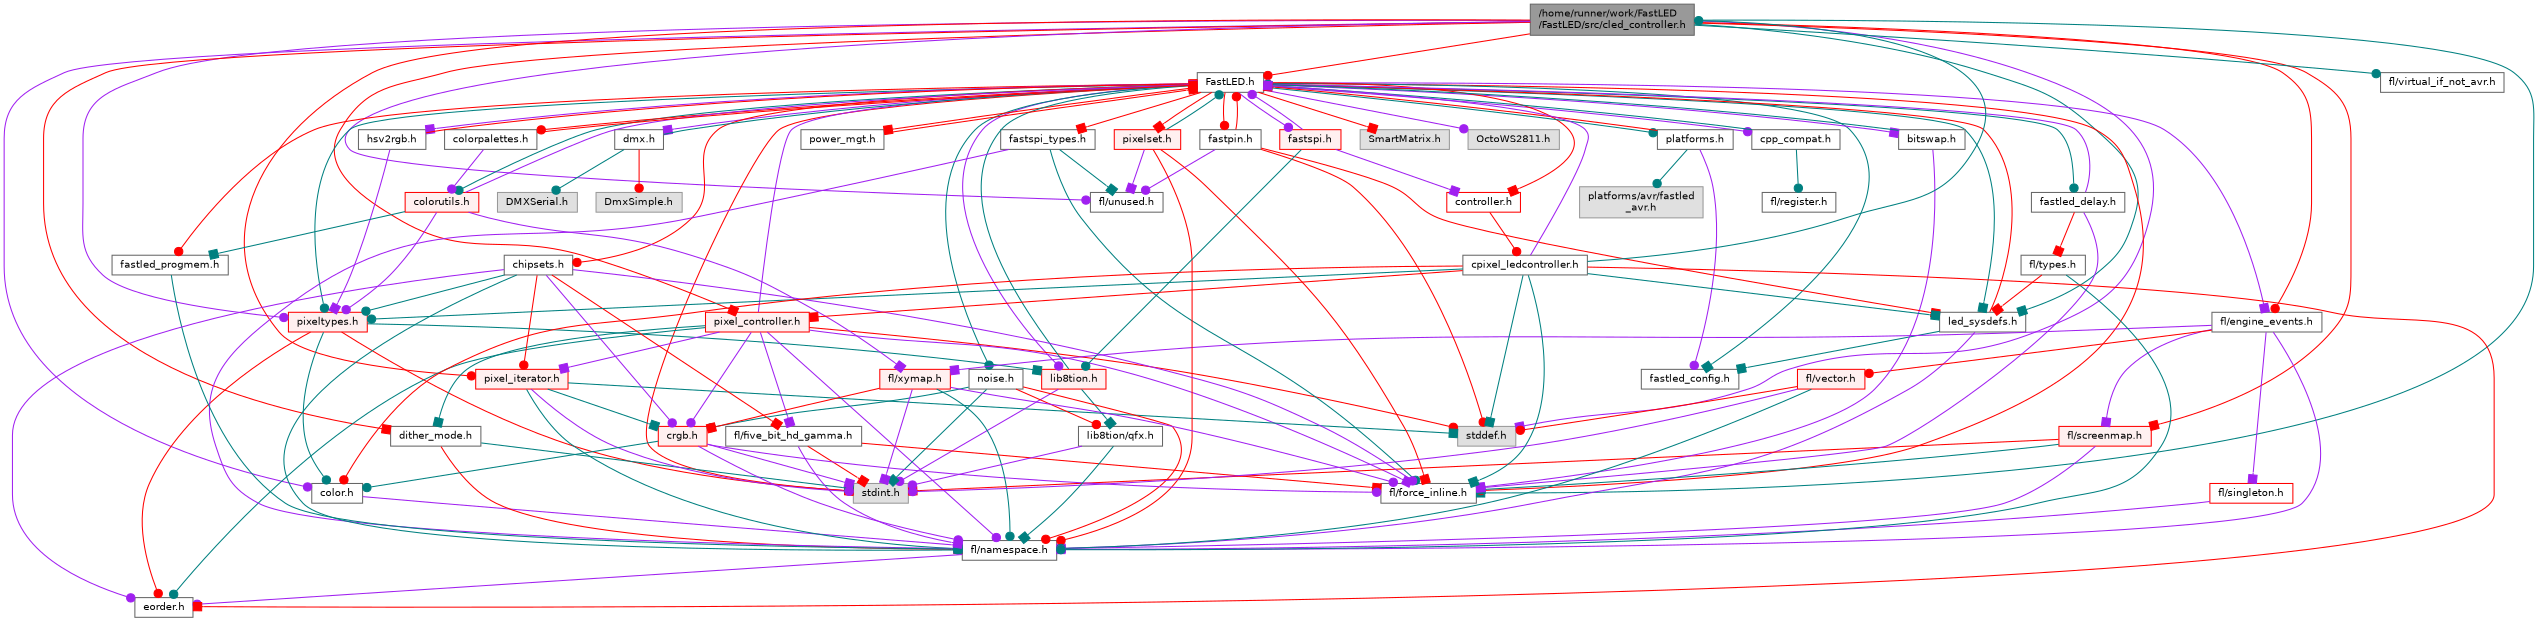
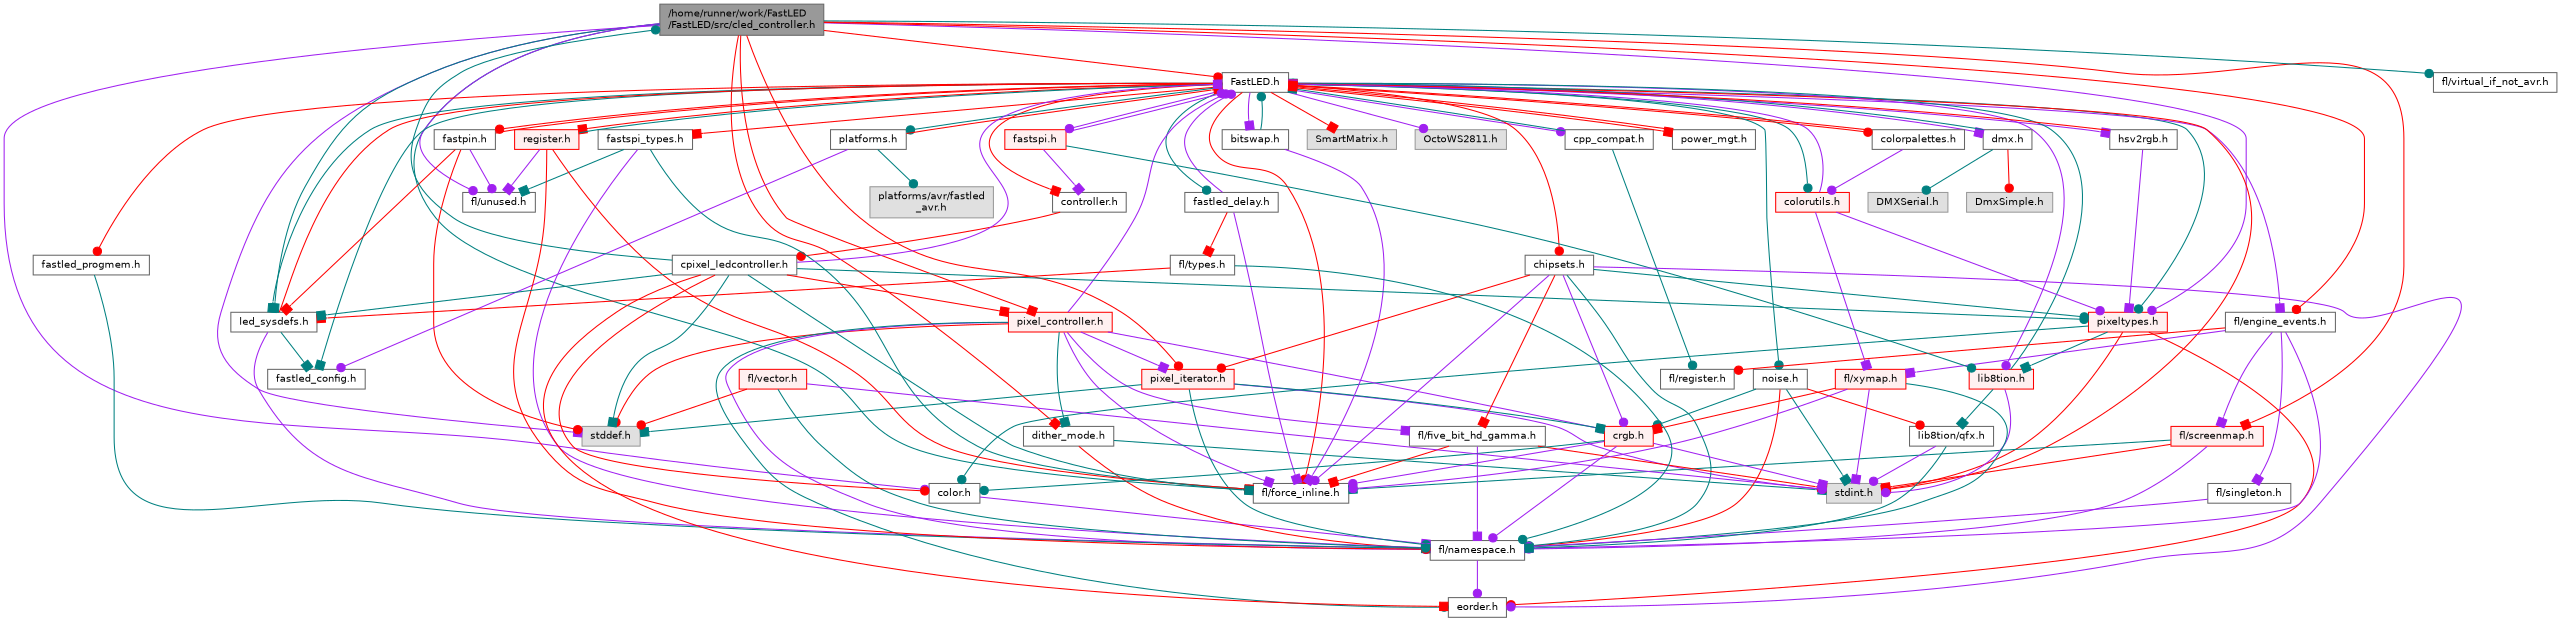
  digraph {
    node [color=grey40 fillcolor=white fontname=Helvetica fontsize=10 shape=box style=filled]
    edge [arrowhead=dot color=purple fontname=Helvetica fontsize=10 labelfontname=Helvetica labelfontsize=10 style=solid]
    n1 [color=gray40 fillcolor=grey60 fontcolor=black height=0.2 label="/home/runner/work/FastLED\l/FastLED/src/cled_controller.h" width=0.4]
    n2 [color=grey60 fillcolor="#E0E0E0" height=0.2 label="stddef.h" width=0.4]
    n3 [height=0.2 label="FastLED.h" width=0.4]
    n4 [height=0.2 label="fl/force_inline.h" width=0.4]
    n5 [height=0.2 label="led_sysdefs.h" width=0.4]
    n6 [color=red fillcolor="#FFF0F0" height=0.2 label="pixeltypes.h" width=0.4]
    n7 [height=0.2 label="color.h" width=0.4]
    n8 [color=red fillcolor="#FFF0F0" height=0.2 label="pixel_controller.h" width=0.4]
    n9 [height=0.2 label="dither_mode.h" width=0.4]
    n10 [color=red fillcolor="#FFF0F0" height=0.2 label="pixel_iterator.h" width=0.4]
    n11 [height=0.2 label="fl/unused.h" width=0.4]
    n12 [height=0.2 label="fl/engine_events.h" width=0.4]
    n13 [color=red fillcolor="#FFF0F0" height=0.2 label="fl/screenmap.h" width=0.4]
    n14 [height=0.2 label="fl/virtual_if_not_avr.h" width=0.4]
    n15 [color=grey60 fillcolor="#E0E0E0" height=0.2 label="stdint.h" width=0.4]
    n16 [color=grey60 fillcolor="#E0E0E0" height=0.2 label="SmartMatrix.h" width=0.4]
    n17 [color=grey60 fillcolor="#E0E0E0" height=0.2 label="OctoWS2811.h" width=0.4]
    n18 [height=0.2 label="cpp_compat.h" width=0.4]
    n19 [height=0.2 label="fastled_config.h" width=0.4]
    n20 [height=0.2 label="fastled_delay.h" width=0.4]
    n21 [height=0.2 label="bitswap.h" width=0.4]
-   n22 [color=red height=0.2 label="controller.h" width=0.4]
+   n22 [height=0.2 label="controller.h" width=0.4]
    n23 [color=red fillcolor="#FFF0F0" height=0.2 label="lib8tion.h" width=0.4]
    n24 [height=0.2 label="fastpin.h" width=0.4]
    n25 [height=0.2 label="fastspi_types.h" width=0.4]
    n26 [height=0.2 label="dmx.h" width=0.4]
    n27 [height=0.2 label="platforms.h" width=0.4]
    n28 [height=0.2 label="fastled_progmem.h" width=0.4]
    n29 [height=0.2 label="hsv2rgb.h" width=0.4]
    n30 [color=red fillcolor="#FFF0F0" height=0.2 label="colorutils.h" width=0.4]
-   n31 [color=red fillcolor="#FFF0F0" height=0.2 label="pixelset.h" width=0.4]
+   n31 [color=red fillcolor="#FFF0F0" height=0.2 label="register.h" width=0.4]
    n32 [height=0.2 label="colorpalettes.h" width=0.4]
    n33 [height=0.2 label="noise.h" width=0.4]
    n34 [height=0.2 label="power_mgt.h" width=0.4]
    n35 [color=red fillcolor="#FFF0F0" height=0.2 label="fastspi.h" width=0.4]
    n36 [height=0.2 label="chipsets.h" width=0.4]
    n37 [height=0.2 label="fl/namespace.h" width=0.4]
    n38 [height=0.2 label="eorder.h" width=0.4]
    n39 [height=0.2 label="fl/five_bit_hd_gamma.h" width=0.4]
    n40 [color=red fillcolor="#FFF0F0" height=0.2 label="crgb.h" width=0.4]
    n41 [color=red fillcolor="#FFF0F0" height=0.2 label="fl/xymap.h" width=0.4]
    n42 [color=red fillcolor="#FFF0F0" height=0.2 label="fl/vector.h" width=0.4]
-   n43 [color=red height=0.2 label="fl/singleton.h" width=0.4]
+   n43 [height=0.2 label="fl/singleton.h" width=0.4]
    n44 [height=0.2 label="fl/register.h" width=0.4]
    n45 [height=0.2 label="fl/types.h" width=0.4]
    n46 [height=0.2 label="cpixel_ledcontroller.h" width=0.4]
    n47 [height=0.2 label="lib8tion/qfx.h" width=0.4]
    n48 [color=grey60 fillcolor="#E0E0E0" height=0.2 label="DmxSimple.h" width=0.4]
    n49 [color=grey60 fillcolor="#E0E0E0" height=0.2 label="DMXSerial.h" width=0.4]
    n50 [color=grey60 fillcolor="#E0E0E0" height=0.2 label="platforms/avr/fastled\l_avr.h" width=0.4]
    n1 -> n2 [arrowhead=box]
    n1 -> n3 [color=red]
    n1 -> n4 [arrowhead=box color=teal]
    n1 -> n5 [arrowhead=box color=teal]
    n1 -> n6
    n1 -> n7
    n1 -> n8 [arrowhead=box color=red]
    n1 -> n9 [arrowhead=box color=red]
    n1 -> n10 [color=red]
    n1 -> n11
    n1 -> n12 [color=red]
    n1 -> n13 [arrowhead=box color=red]
    n1 -> n14 [color=teal]
    n3 -> n4 [color=red]
    n3 -> n5 [arrowhead=box color=teal]
    n3 -> n6 [color=teal]
    n3 -> n12 [arrowhead=box]
    n3 -> n15 [arrowhead=box color=red]
    n3 -> n16 [arrowhead=box color=red]
    n3 -> n17
    n3 -> n18
    n3 -> n19 [arrowhead=box color=teal]
    n3 -> n20 [color=teal]
    n3 -> n21 [arrowhead=box]
    n3 -> n22 [arrowhead=box color=red]
    n3 -> n23
    n3 -> n24 [color=red]
    n3 -> n25 [arrowhead=box color=red]
    n3 -> n26 [arrowhead=box]
    n3 -> n27 [color=teal]
    n3 -> n28 [color=red]
    n3 -> n29 [arrowhead=box]
    n3 -> n30 [color=teal]
    n3 -> n31 [arrowhead=box color=red]
    n3 -> n32 [color=red]
    n3 -> n33 [color=teal]
    n3 -> n34 [arrowhead=box color=red]
    n3 -> n35
    n3 -> n36 [color=red]
    n5 -> n3 [color=red]
    n5 -> n19 [arrowhead=box color=teal]
    n5 -> n37 [arrowhead=box]
    n6 -> n7 [color=teal]
    n6 -> n15 [arrowhead=box color=red]
    n6 -> n23 [arrowhead=box color=teal]
    n6 -> n38 [color=red]
    n7 -> n37 [arrowhead=box]
    n8 -> n2 [color=red]
    n8 -> n3
    n8 -> n4 [arrowhead=box]
    n8 -> n9 [arrowhead=box color=teal]
    n8 -> n10 [arrowhead=box]
    n8 -> n37
    n8 -> n38 [color=teal]
    n8 -> n39 [arrowhead=box]
    n8 -> n40
    n9 -> n15 [arrowhead=box color=teal]
    n9 -> n37 [arrowhead=box color=red]
    n10 -> n2 [arrowhead=box color=teal]
    n10 -> n15
    n10 -> n37 [color=teal]
    n10 -> n40 [arrowhead=box color=teal]
    n12 -> n13 [arrowhead=box]
    n12 -> n37 [arrowhead=box]
    n12 -> n41 [arrowhead=box]
-   n12 -> n42 [color=red]
+   n12 -> n44 [color=red]
    n12 -> n43 [arrowhead=box]
    n13 -> n4 [arrowhead=box color=teal]
    n13 -> n15 [arrowhead=box color=red]
    n13 -> n37
    n18 -> n3 [arrowhead=box color=teal]
    n18 -> n44 [color=teal]
    n20 -> n3
    n20 -> n4 [arrowhead=box]
    n20 -> n45 [arrowhead=box color=red]
    n21 -> n3 [color=teal]
    n21 -> n4 [arrowhead=box]
    n22 -> n46 [color=red]
    n23 -> n3 [color=teal]
    n23 -> n15
    n23 -> n47 [arrowhead=box color=teal]
    n24 -> n2 [color=red]
    n24 -> n3 [color=red]
    n24 -> n5 [arrowhead=box color=red]
    n24 -> n11
    n25 -> n4 [color=teal]
    n25 -> n11 [arrowhead=box color=teal]
    n25 -> n37 [arrowhead=box]
    n26 -> n3 [arrowhead=box color=teal]
    n26 -> n48 [color=red]
    n26 -> n49 [color=teal]
    n27 -> n3 [arrowhead=box color=red]
    n27 -> n19
    n27 -> n50 [color=teal]
    n28 -> n37 [arrowhead=box color=teal]
    n29 -> n3 [arrowhead=box color=red]
    n29 -> n6 [arrowhead=box]
    n30 -> n3 [arrowhead=box]
    n30 -> n6
-   n30 -> n28 [arrowhead=box color=teal]
    n30 -> n41 [arrowhead=box]
    n31 -> n3 [color=teal]
    n31 -> n4 [arrowhead=box color=red]
    n31 -> n11 [arrowhead=box]
    n31 -> n37 [color=red]
    n32 -> n3 [arrowhead=box color=red]
    n32 -> n30
    n33 -> n15 [arrowhead=box color=teal]
    n33 -> n37 [color=red]
    n33 -> n40 [color=teal]
    n33 -> n47 [color=red]
    n34 -> n3 [arrowhead=box color=red]
    n35 -> n3
    n35 -> n22 [arrowhead=box]
    n35 -> n23 [color=teal]
    n36 -> n4
    n36 -> n6 [color=teal]
    n36 -> n10 [color=red]
    n36 -> n37 [color=teal]
    n36 -> n38
    n36 -> n39 [arrowhead=box color=red]
    n36 -> n40
    n37 -> n38
    n39 -> n4 [arrowhead=box color=red]
    n39 -> n15 [arrowhead=box color=red]
    n39 -> n37 [arrowhead=box]
    n40 -> n4
    n40 -> n7 [color=teal]
    n40 -> n15 [arrowhead=box]
    n40 -> n37
    n41 -> n4
    n41 -> n15 [arrowhead=box]
    n41 -> n37 [color=teal]
    n41 -> n40 [arrowhead=box color=red]
    n42 -> n2 [color=red]
    n42 -> n15
    n42 -> n37 [color=teal]
    n43 -> n37
    n45 -> n5 [arrowhead=box color=red]
    n45 -> n37 [color=teal]
    n46 -> n1 [color=teal]
    n46 -> n2 [arrowhead=box color=teal]
    n46 -> n3 [arrowhead=box]
    n46 -> n4 [arrowhead=box color=teal]
    n46 -> n5 [arrowhead=box color=teal]
    n46 -> n6 [color=teal]
    n46 -> n7 [color=red]
    n46 -> n8 [arrowhead=box color=red]
    n46 -> n38 [arrowhead=box color=red]
    n47 -> n15
    n47 -> n37 [arrowhead=box color=teal]
  }
